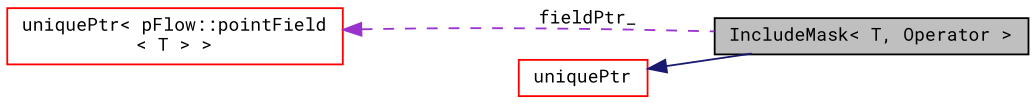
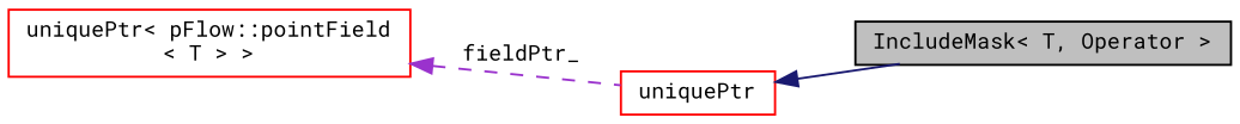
  digraph {
    fontname="Roboto Mono"
    rankdir=LR
    node [color=red fillcolor=white fontname="Roboto Mono" fontsize=10 shape=record style=filled]
    edge [dir=back fontname="Roboto Mono" fontsize=10 labelfontname=Helvetica labelfontsize=10]
    n1 [color=black fillcolor=grey75 fontcolor=black height=0.2 label="IncludeMask\< T, Operator \>" width=0.4]
    n2 [height=0.2 label=uniquePtr width=0.4]
    n3 [height=0.2 label="uniquePtr\< pFlow::pointField\l\< T \> \>" width=0.4]
    n2 -> n1 [color=midnightblue style=solid]
-   n3 -> n1 [color=darkorchid3 label=" fieldPtr_" style=dashed]
+   n3 -> n2 [color=darkorchid3 label=" fieldPtr_" style=dashed]
  }
